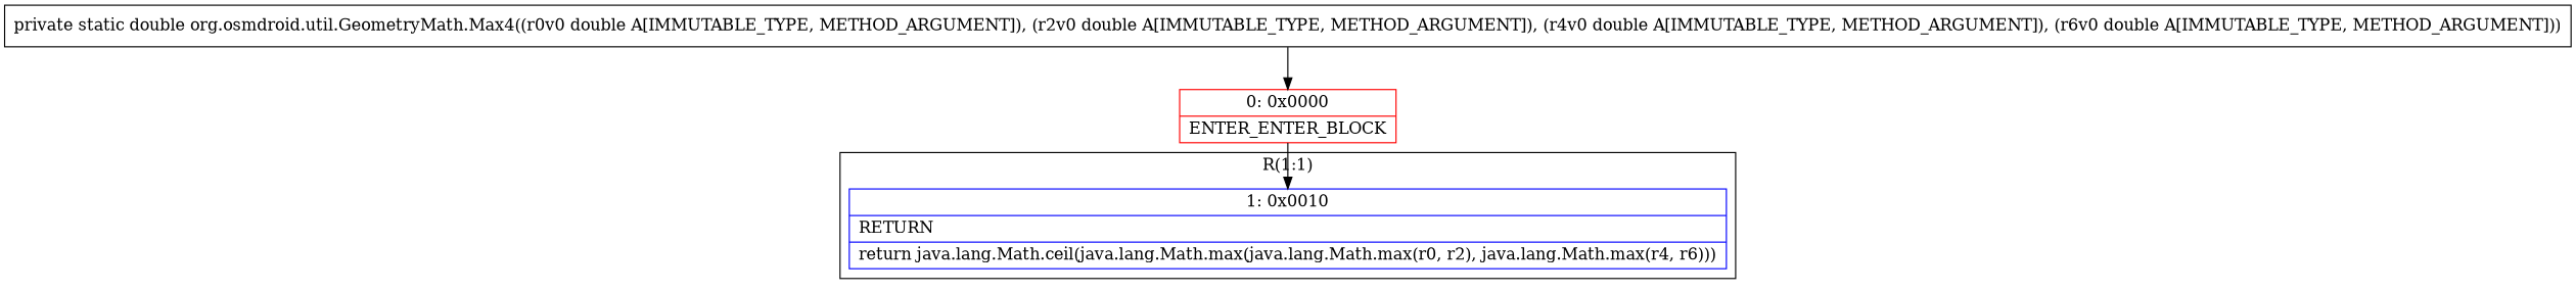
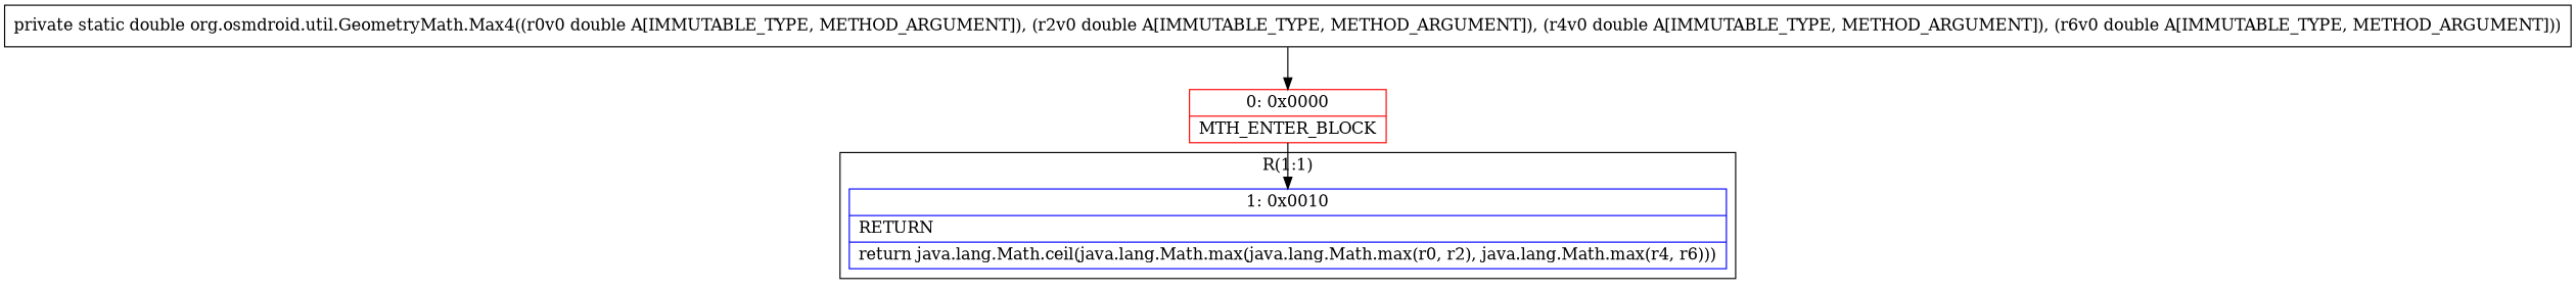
  digraph {
    node [shape=record]
    n1 [color=blue label="{1\:\ 0x0010|RETURN\l|return java.lang.Math.ceil(java.lang.Math.max(java.lang.Math.max(r0, r2), java.lang.Math.max(r4, r6)))\l}"]
-   n2 [color=red label="{0\:\ 0x0000|ENTER_ENTER_BLOCK\l}"]
+   n2 [color=red label="{0\:\ 0x0000|MTH_ENTER_BLOCK\l}"]
    n3 [label="{private static double org.osmdroid.util.GeometryMath.Max4((r0v0 double A[IMMUTABLE_TYPE, METHOD_ARGUMENT]), (r2v0 double A[IMMUTABLE_TYPE, METHOD_ARGUMENT]), (r4v0 double A[IMMUTABLE_TYPE, METHOD_ARGUMENT]), (r6v0 double A[IMMUTABLE_TYPE, METHOD_ARGUMENT])) }"]
    subgraph cluster_1 {
      label="R(1:1)"
      n1
    }
    n2 -> n1
    n3 -> n2
  }
